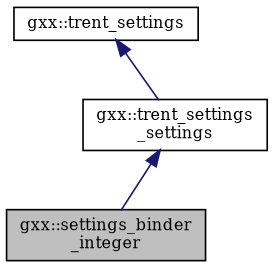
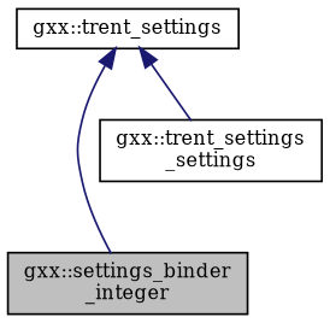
  digraph {
    fontname="DejaVu Serif"
    node [color=black fillcolor=white fontname="DejaVu Serif" fontsize=10 shape=record style=filled]
    edge [color=midnightblue dir=back fontname="DejaVu Serif" fontsize=10 labelfontname=Helvetica labelfontsize=10 style=solid]
    n1 [fillcolor=grey75 fontcolor=black height=0.2 label="gxx::settings_binder\l_integer" width=0.4]
    n2 [height=0.2 label="gxx::trent_settings\l_settings" width=0.4]
    n3 [height=0.2 label="gxx::trent_settings" width=0.4]
-   n2 -> n1
+   n3 -> n1
    n3 -> n2
  }
